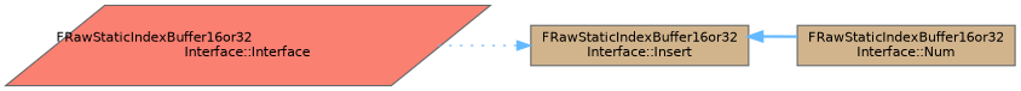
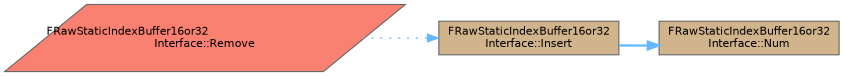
  digraph {
    rankdir=RL
    node [color=grey40 fillcolor=tan fontname=Helvetica fontsize=10 shape=box style=filled]
    edge [color=steelblue1 dir=back fontname=Helvetica fontsize=10 labelfontname=Helvetica labelfontsize=10]
    n1 [color=gray40 fontcolor=black height=0.2 label="FRawStaticIndexBuffer16or32\lInterface::Num" width=0.4]
    n2 [height=0.2 label="FRawStaticIndexBuffer16or32\lInterface::Insert" width=0.4]
-   n3 [fillcolor=salmon height=0.2 label="FRawStaticIndexBuffer16or32\lInterface::Interface" shape=parallelogram width=0.4]
-   n2 -> n1 [style=bold]
+   n3 [fillcolor=salmon height=0.2 label="FRawStaticIndexBuffer16or32\lInterface::Remove" shape=parallelogram width=0.4]
+   n1 -> n2 [style=bold]
    n2 -> n3 [style=dotted]
  }
